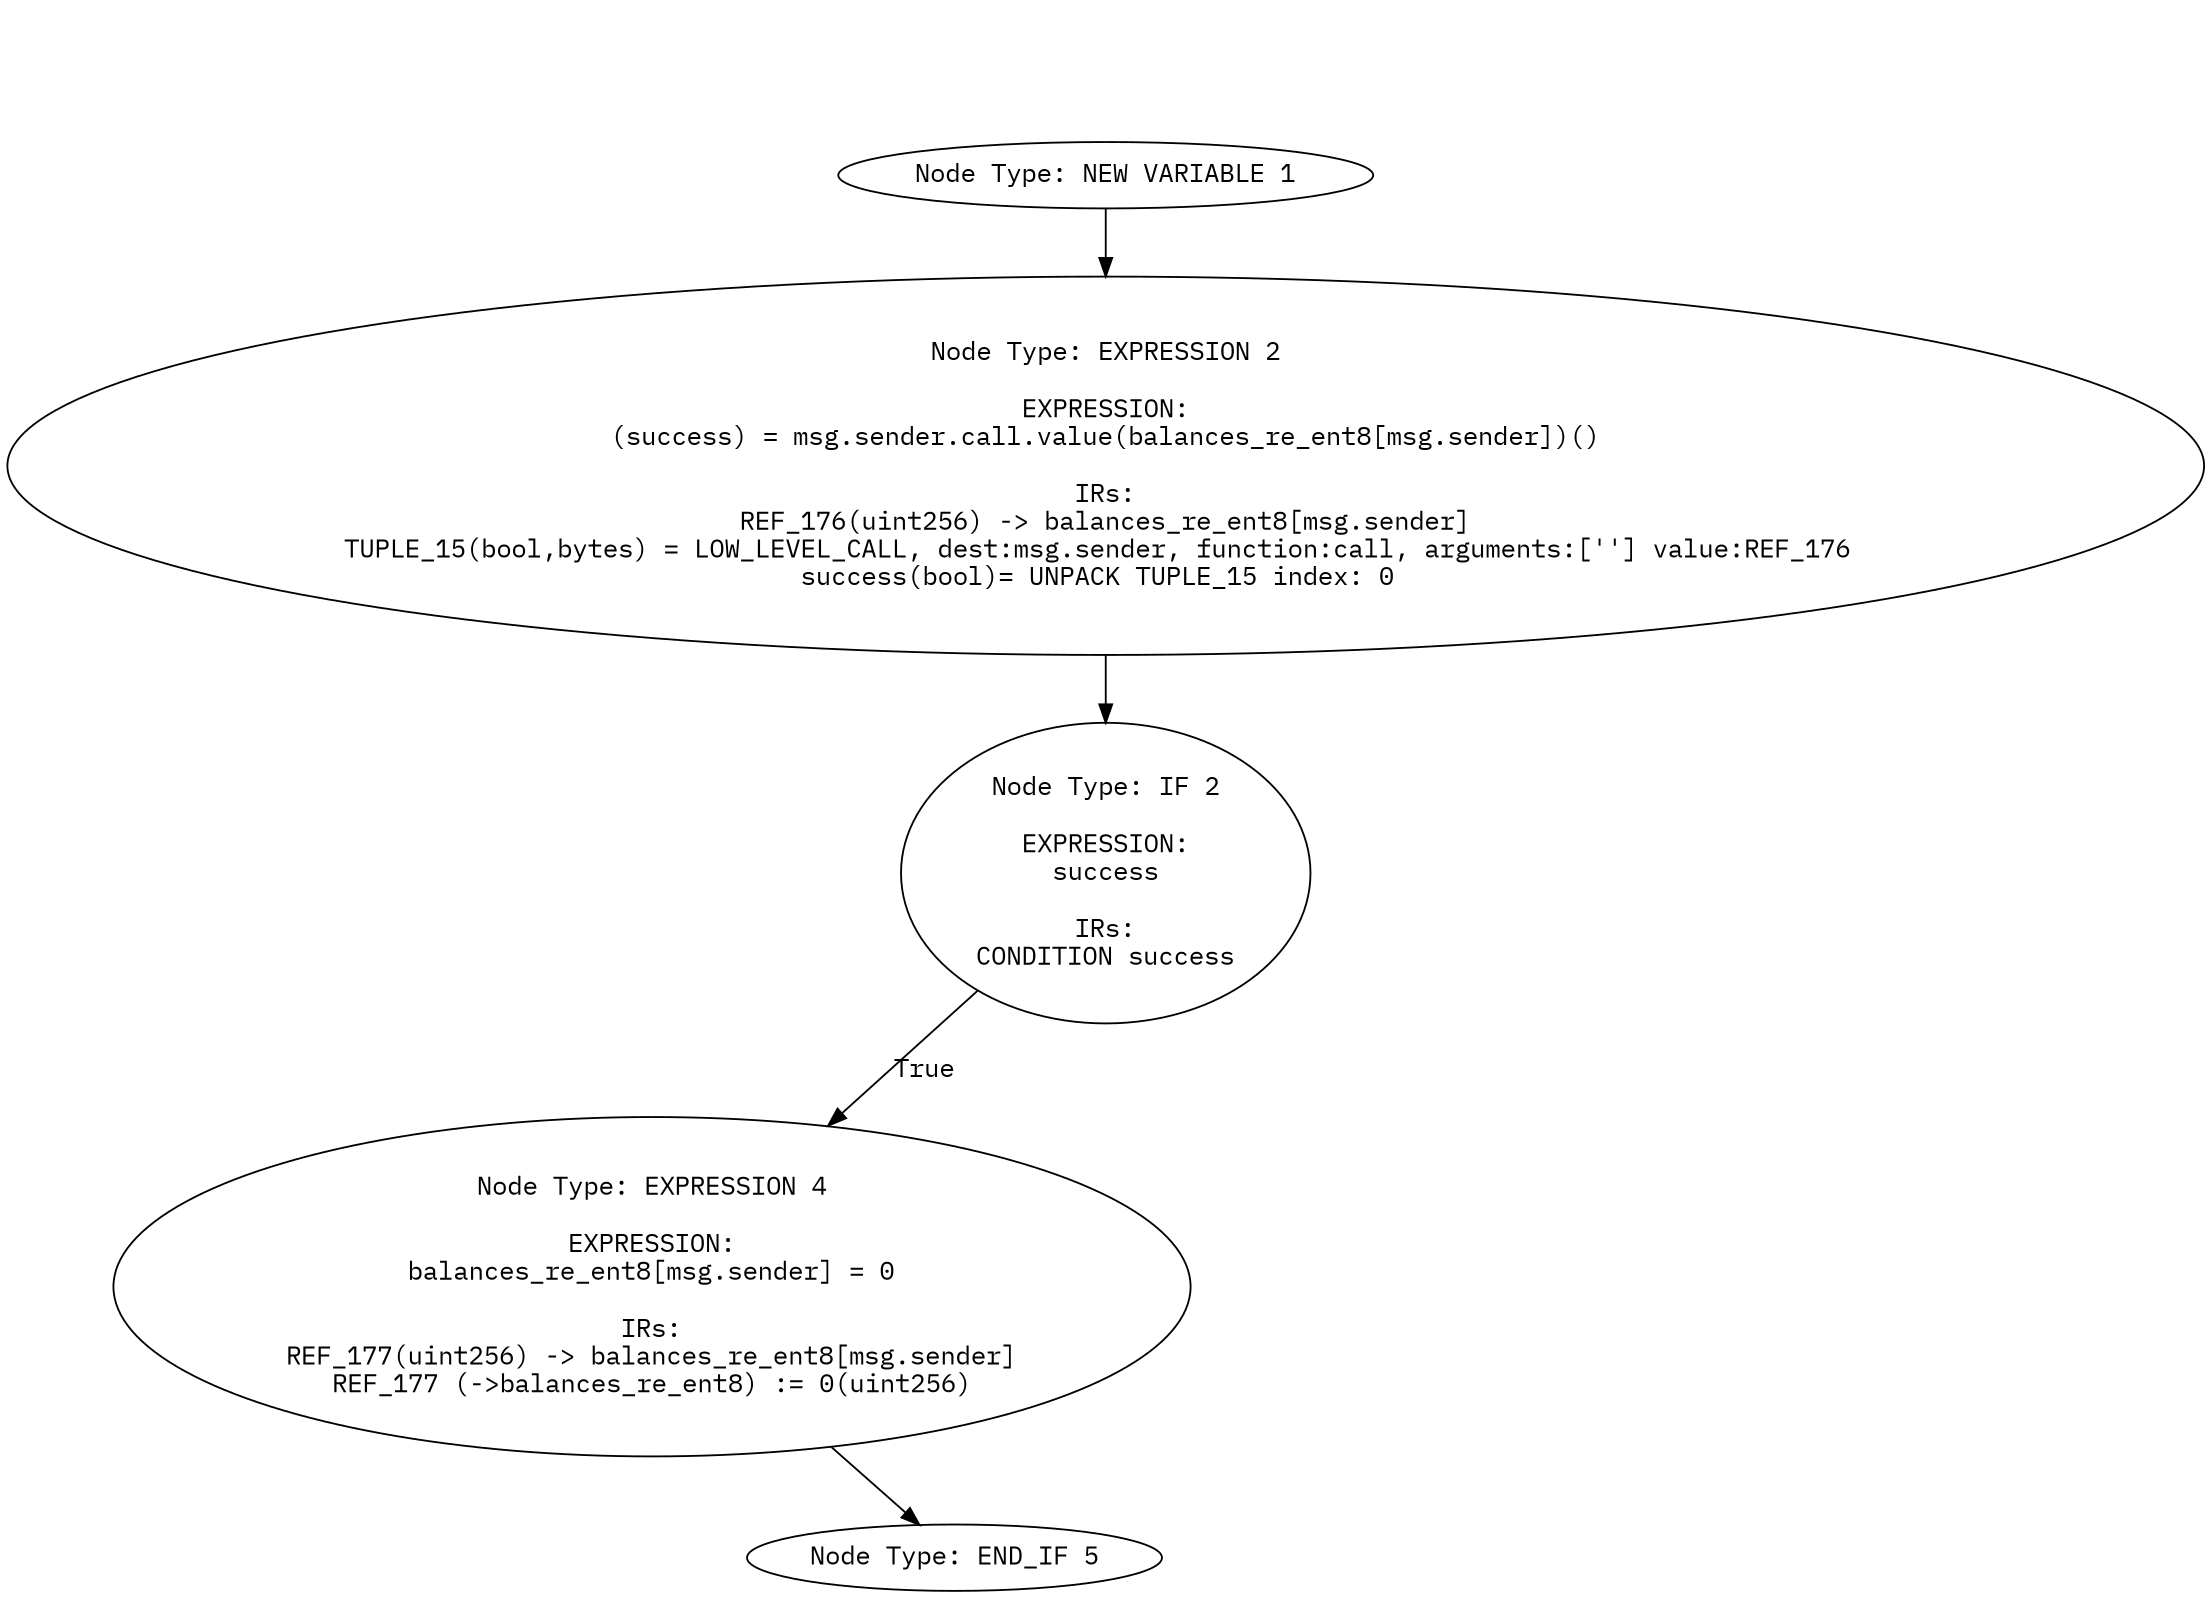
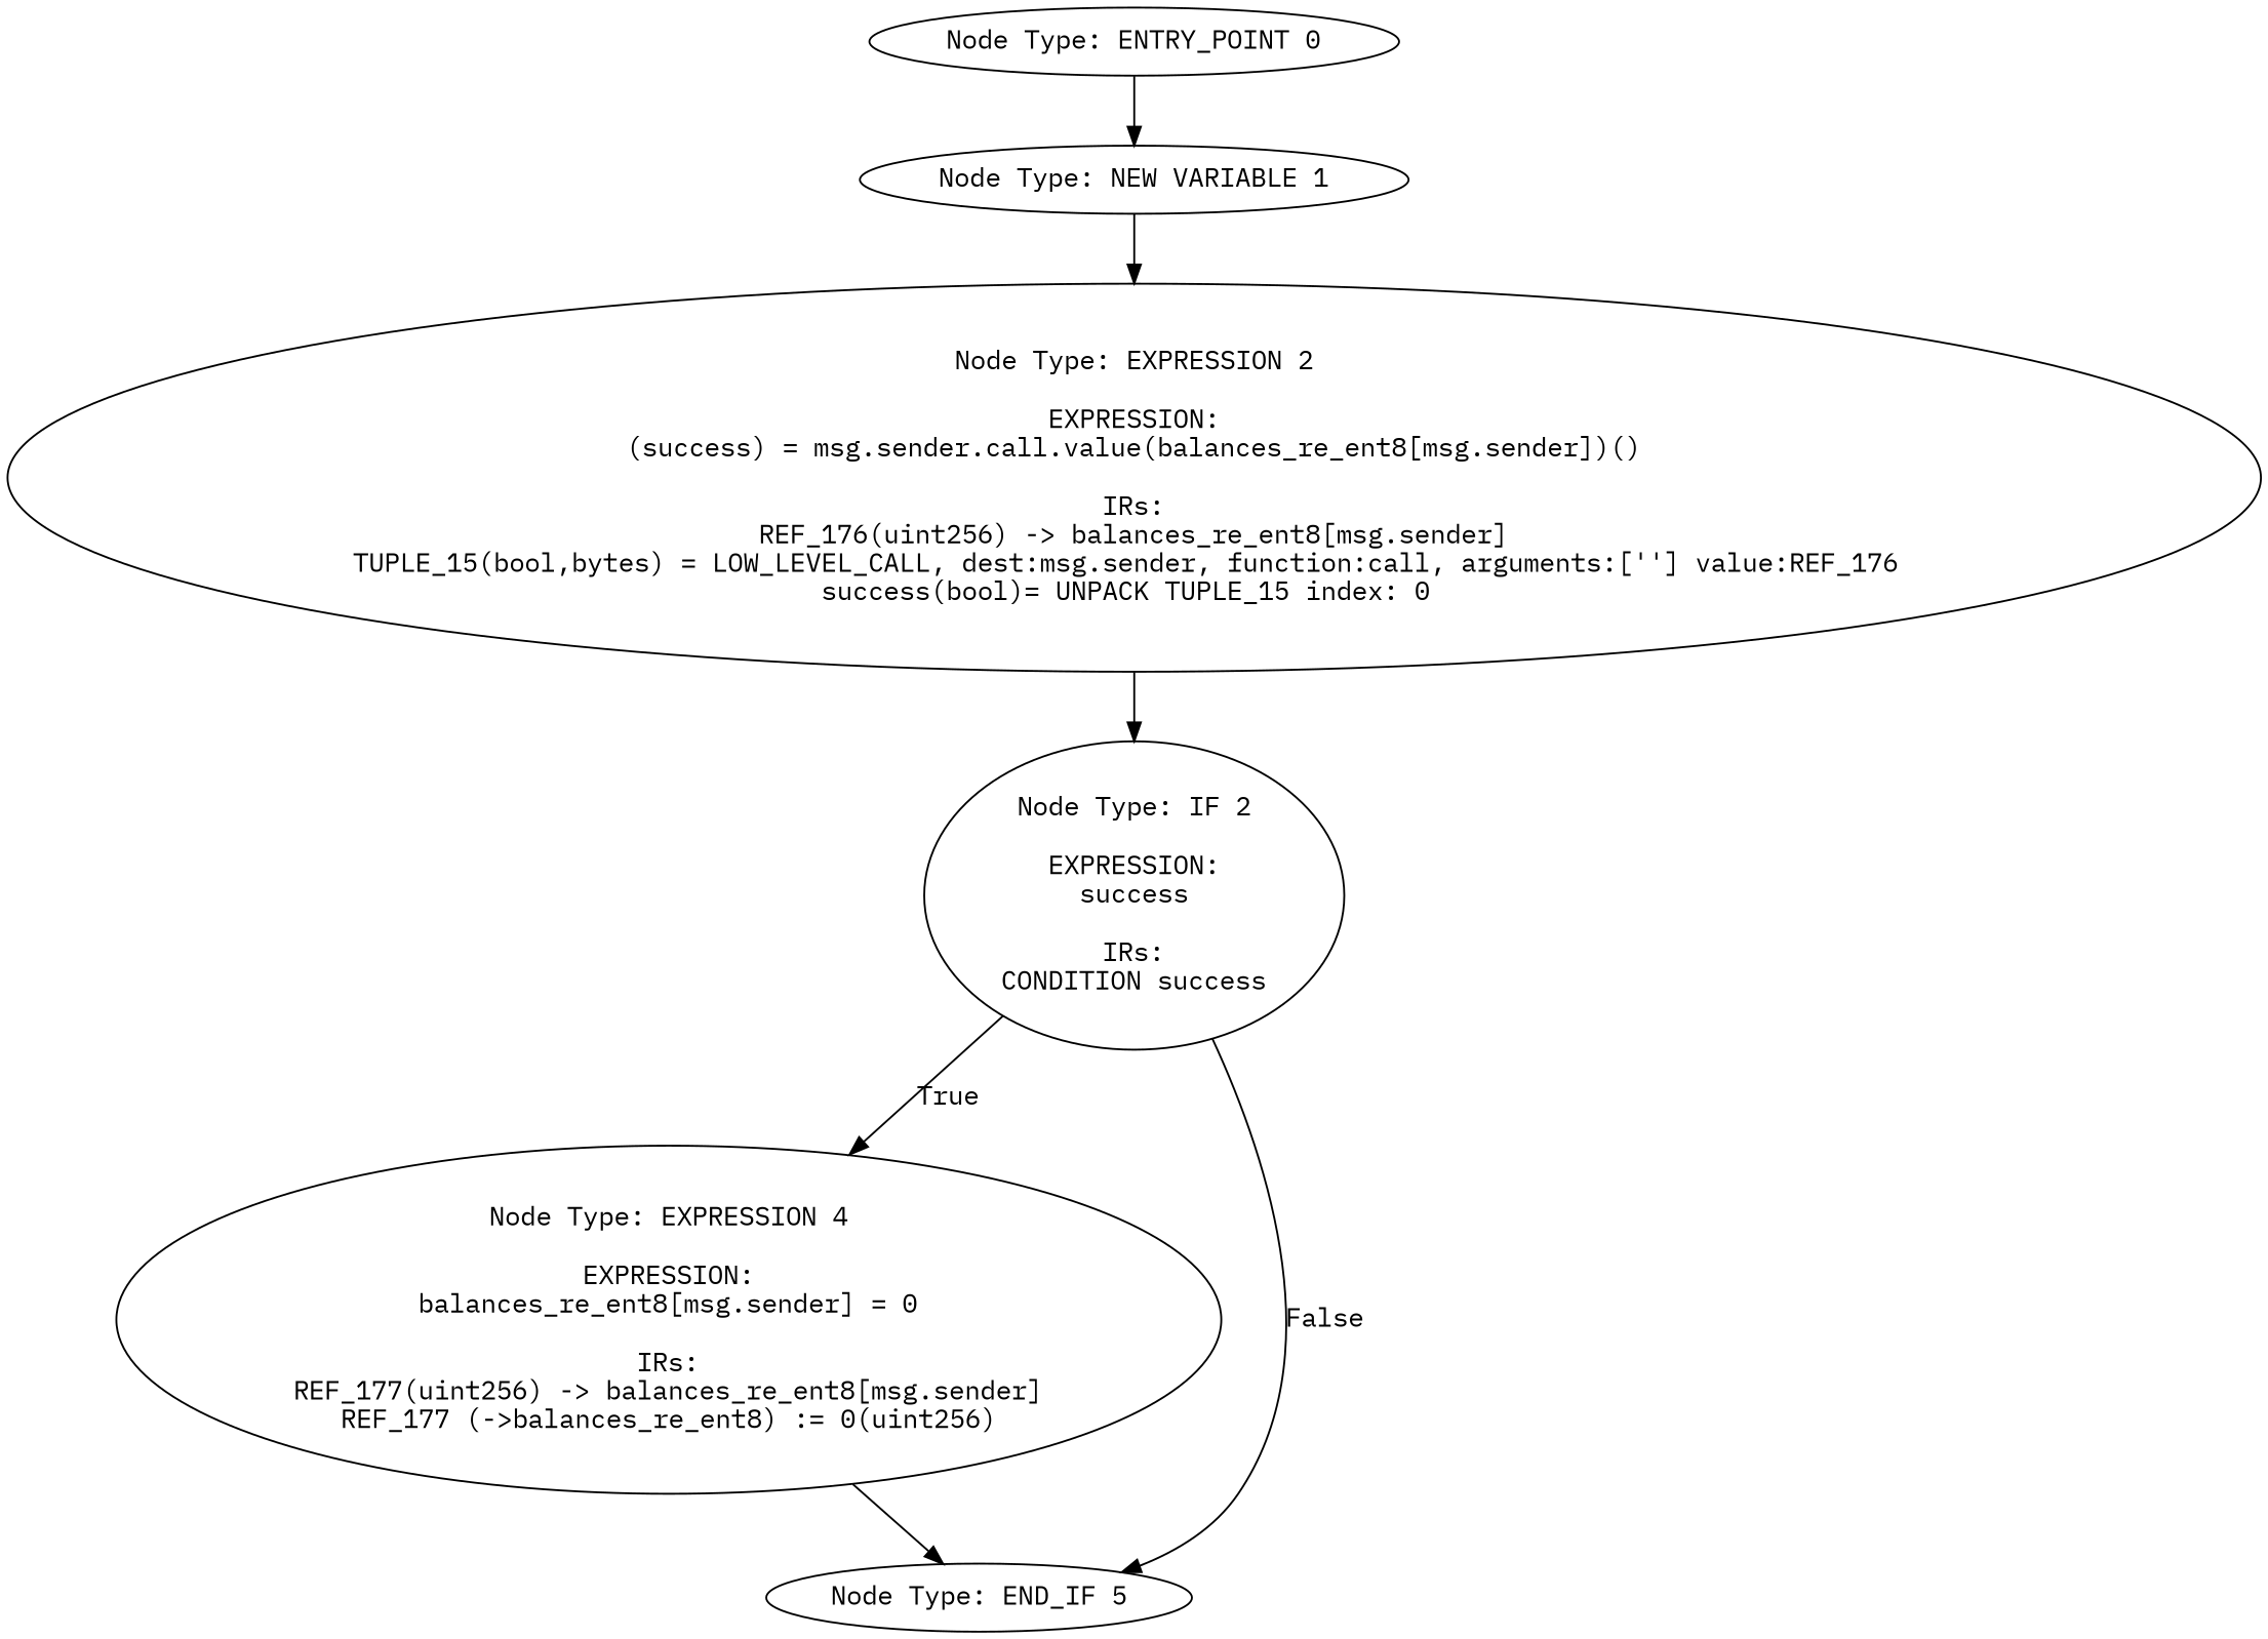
  digraph {
    fontname="IBM Plex Mono"
    node [fontname="IBM Plex Mono"]
    edge [fontname="IBM Plex Mono"]
+   n1 [label="Node Type: ENTRY_POINT 0\n"]
    n2 [label="Node Type: NEW VARIABLE 1\n"]
    n3 [label="Node Type: EXPRESSION 2\n\nEXPRESSION:\n(success) = msg.sender.call.value(balances_re_ent8[msg.sender])()\n\nIRs:\nREF_176(uint256) -> balances_re_ent8[msg.sender]\nTUPLE_15(bool,bytes) = LOW_LEVEL_CALL, dest:msg.sender, function:call, arguments:[''] value:REF_176 \nsuccess(bool)= UNPACK TUPLE_15 index: 0 "]
    n4 [label="Node Type: IF 2\n\nEXPRESSION:\nsuccess\n\nIRs:\nCONDITION success"]
    n5 [label="Node Type: EXPRESSION 4\n\nEXPRESSION:\nbalances_re_ent8[msg.sender] = 0\n\nIRs:\nREF_177(uint256) -> balances_re_ent8[msg.sender]\nREF_177 (->balances_re_ent8) := 0(uint256)"]
    n6 [label="Node Type: END_IF 5\n"]
+   n1 -> n2
    n2 -> n3
    n3 -> n4
    n4 -> n5 [label=True]
+   n4 -> n6 [label=False]
    n5 -> n6
  }
